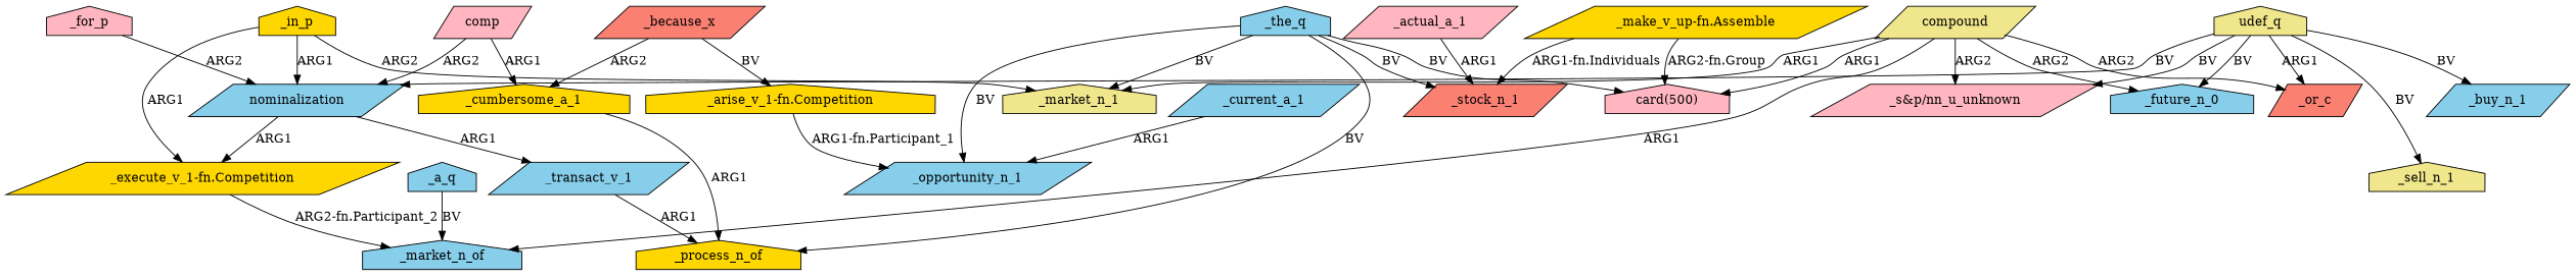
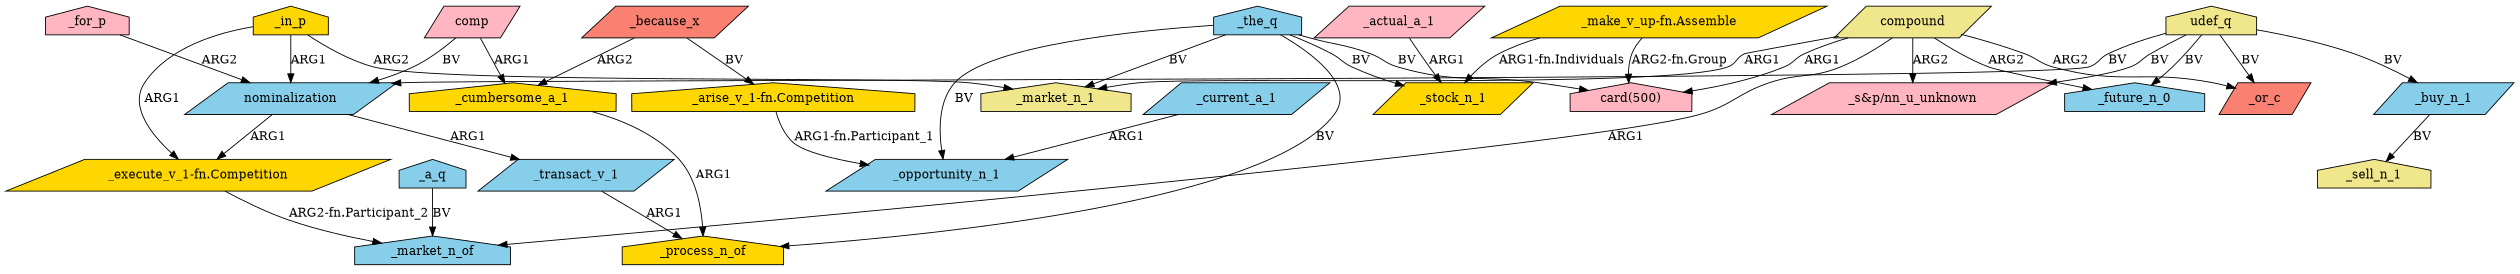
  digraph {
    node [fillcolor=skyblue shape=parallelogram style=filled]
    compound [fillcolor=khaki]
    n2 [label=_market_n_of shape=house]
    n3 [label=_future_n_0 shape=house]
    "card(500)" [fillcolor=lightpink shape=house]
    _or_c [fillcolor=salmon]
    _market_n_1 [fillcolor=khaki shape=house]
    "_s&p/nn_u_unknown" [fillcolor=lightpink]
    comp [fillcolor=lightpink]
    _cumbersome_a_1 [fillcolor=gold shape=house]
    nominalization
    _process_n_of [fillcolor=gold shape=house]
    "_execute_v_1-fn.Competition" [fillcolor=gold]
    _transact_v_1
    _a_q [shape=house]
    "_arise_v_1-fn.Competition" [fillcolor=gold shape=house]
    _opportunity_n_1
    udef_q [fillcolor=khaki shape=house]
    _sell_n_1 [fillcolor=khaki shape=house]
    _buy_n_1
    _the_q [shape=house]
-   _stock_n_1 [fillcolor=salmon]
+   _stock_n_1 [fillcolor=gold]
    _because_x [fillcolor=salmon]
    _current_a_1
    "_make_v_up-fn.Assemble" [fillcolor=gold]
    _for_p [fillcolor=lightpink shape=house]
    _in_p [fillcolor=gold shape=house]
    _actual_a_1 [fillcolor=lightpink]
    compound -> n2 [label=ARG1]
    compound -> n3 [label=ARG2]
    compound -> "card(500)" [label=ARG1]
    compound -> _or_c [label=ARG2]
    compound -> _market_n_1 [label=ARG1]
    compound -> "_s&p/nn_u_unknown" [label=ARG2]
    comp -> _cumbersome_a_1 [label=ARG1]
-   comp -> nominalization [label=ARG2]
+   comp -> nominalization [label=BV]
    _cumbersome_a_1 -> _process_n_of [label=ARG1]
    nominalization -> "_execute_v_1-fn.Competition" [label=ARG1]
    nominalization -> _transact_v_1 [label=ARG1]
    "_execute_v_1-fn.Competition" -> n2 [label="ARG2-fn.Participant_2"]
    _transact_v_1 -> _process_n_of [label=ARG1]
    _a_q -> n2 [label=BV]
    "_arise_v_1-fn.Competition" -> _opportunity_n_1 [label="ARG1-fn.Participant_1"]
    udef_q -> n3 [label=BV]
-   udef_q -> _or_c [label=ARG1]
+   udef_q -> _or_c [label=BV]
    udef_q -> "_s&p/nn_u_unknown" [label=BV]
    udef_q -> nominalization [label=BV]
-   udef_q -> _sell_n_1 [label=BV]
+   _buy_n_1 -> _sell_n_1 [label=BV]
    udef_q -> _buy_n_1 [label=BV]
    _the_q -> "card(500)" [label=BV]
    _the_q -> _market_n_1 [label=BV]
    _the_q -> _process_n_of [label=BV]
    _the_q -> _opportunity_n_1 [label=BV]
    _the_q -> _stock_n_1 [label=BV]
    _because_x -> _cumbersome_a_1 [label=ARG2]
    _because_x -> "_arise_v_1-fn.Competition" [label=BV]
    _current_a_1 -> _opportunity_n_1 [label=ARG1]
    "_make_v_up-fn.Assemble" -> "card(500)" [label="ARG2-fn.Group"]
    "_make_v_up-fn.Assemble" -> _stock_n_1 [label="ARG1-fn.Individuals"]
    _for_p -> nominalization [label=ARG2]
    _in_p -> _market_n_1 [label=ARG2]
    _in_p -> nominalization [label=ARG1]
    _in_p -> "_execute_v_1-fn.Competition" [label=ARG1]
    _actual_a_1 -> _stock_n_1 [label=ARG1]
  }
